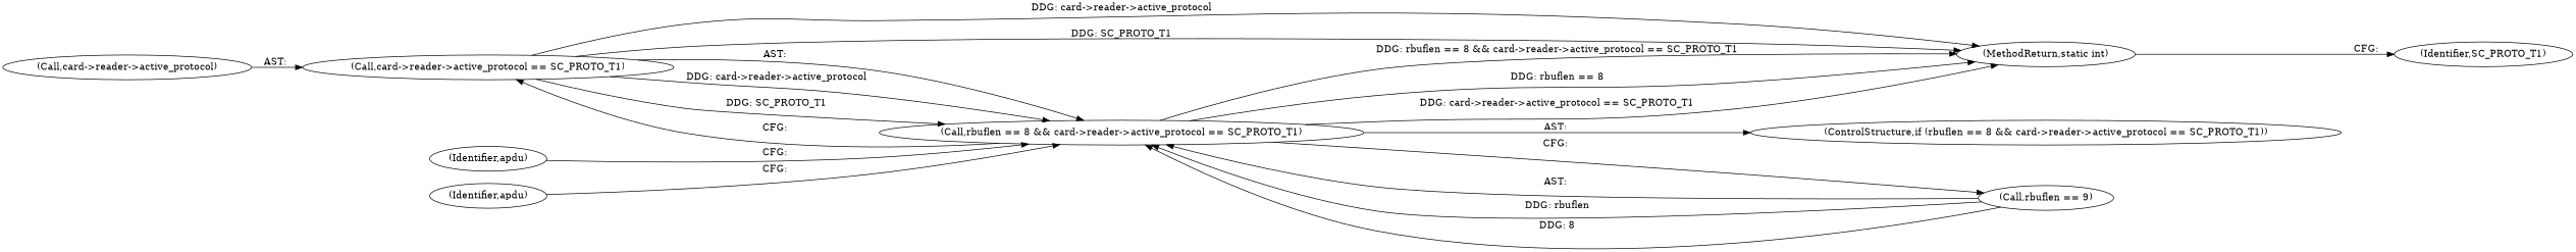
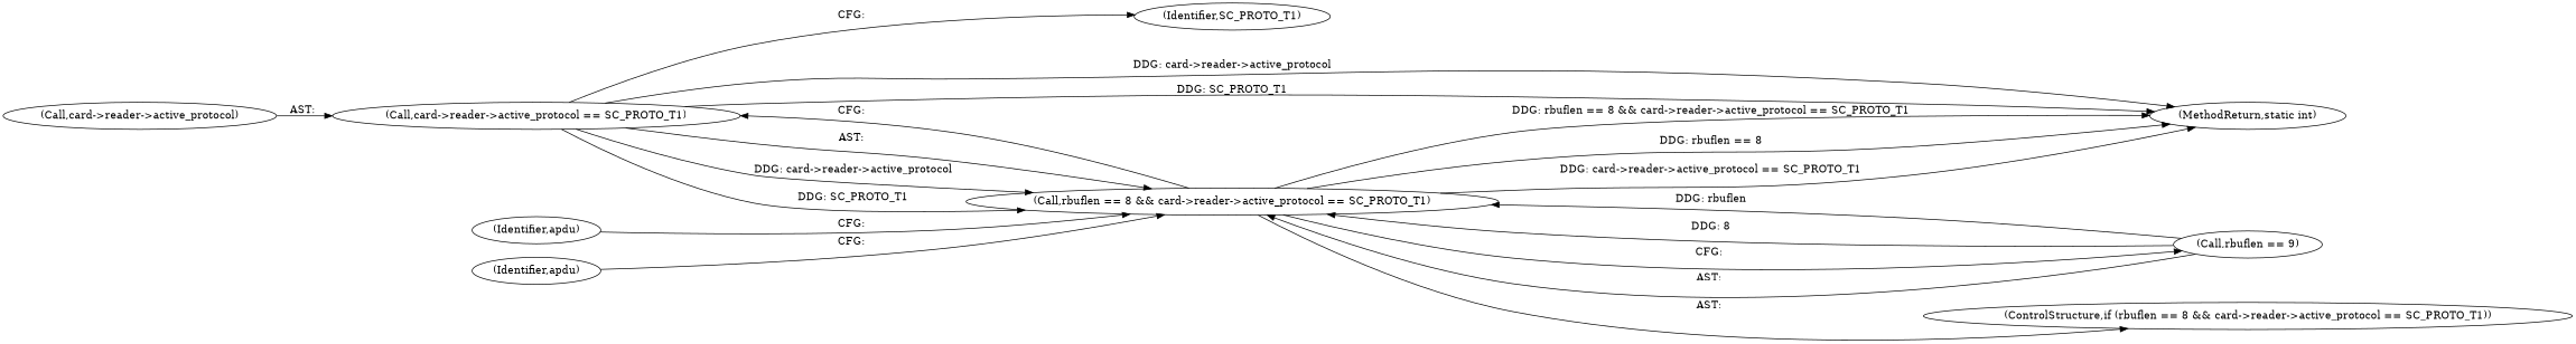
  digraph {
    rankdir=LR
    n1 [label="(Call,card->reader->active_protocol == SC_PROTO_T1)"]
    n2 [label="(Call,rbuflen == 8 && card->reader->active_protocol == SC_PROTO_T1)"]
    n3 [label="(Identifier,SC_PROTO_T1)"]
    n4 [label="(MethodReturn,static int)"]
    n5 [label="(ControlStructure,if (rbuflen == 8 && card->reader->active_protocol == SC_PROTO_T1))"]
    n6 [label="(Call,rbuflen == 9)"]
    n7 [label="(Call,card->reader->active_protocol)"]
    n8 [label="(Identifier,apdu)"]
    n9 [label="(Identifier,apdu)"]
    n1 -> n2 [label="AST: "]
    n1 -> n2 [label="DDG: card->reader->active_protocol"]
    n1 -> n2 [label="DDG: SC_PROTO_T1"]
-   n4 -> n3 [label="CFG: "]
+   n1 -> n3 [label="CFG: "]
    n1 -> n4 [label="DDG: card->reader->active_protocol"]
    n1 -> n4 [label="DDG: SC_PROTO_T1"]
    n2 -> n1 [label="CFG: "]
    n2 -> n4 [label="DDG: rbuflen == 8 && card->reader->active_protocol == SC_PROTO_T1"]
    n2 -> n4 [label="DDG: rbuflen == 8"]
    n2 -> n4 [label="DDG: card->reader->active_protocol == SC_PROTO_T1"]
    n2 -> n5 [label="AST: "]
    n2 -> n6 [label="CFG: "]
    n6 -> n2 [label="AST: "]
    n6 -> n2 [label="DDG: rbuflen"]
    n6 -> n2 [label="DDG: 8"]
    n7 -> n1 [label="AST: "]
    n8 -> n2 [label="CFG: "]
    n9 -> n2 [label="CFG: "]
  }
